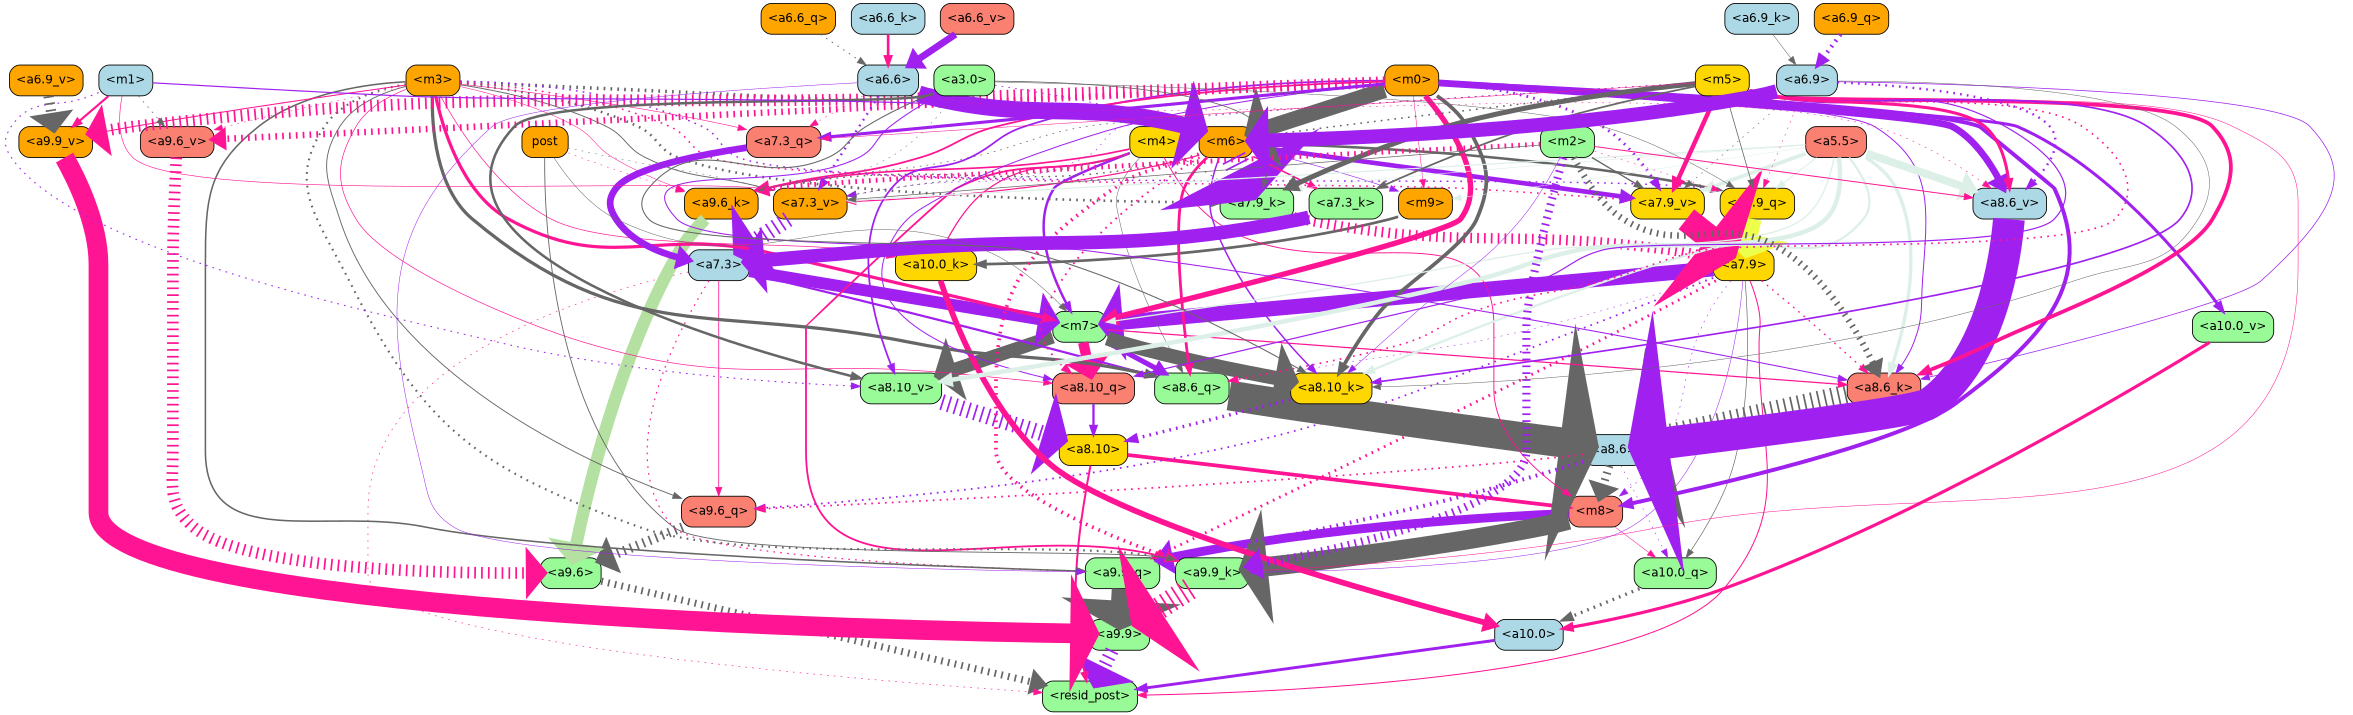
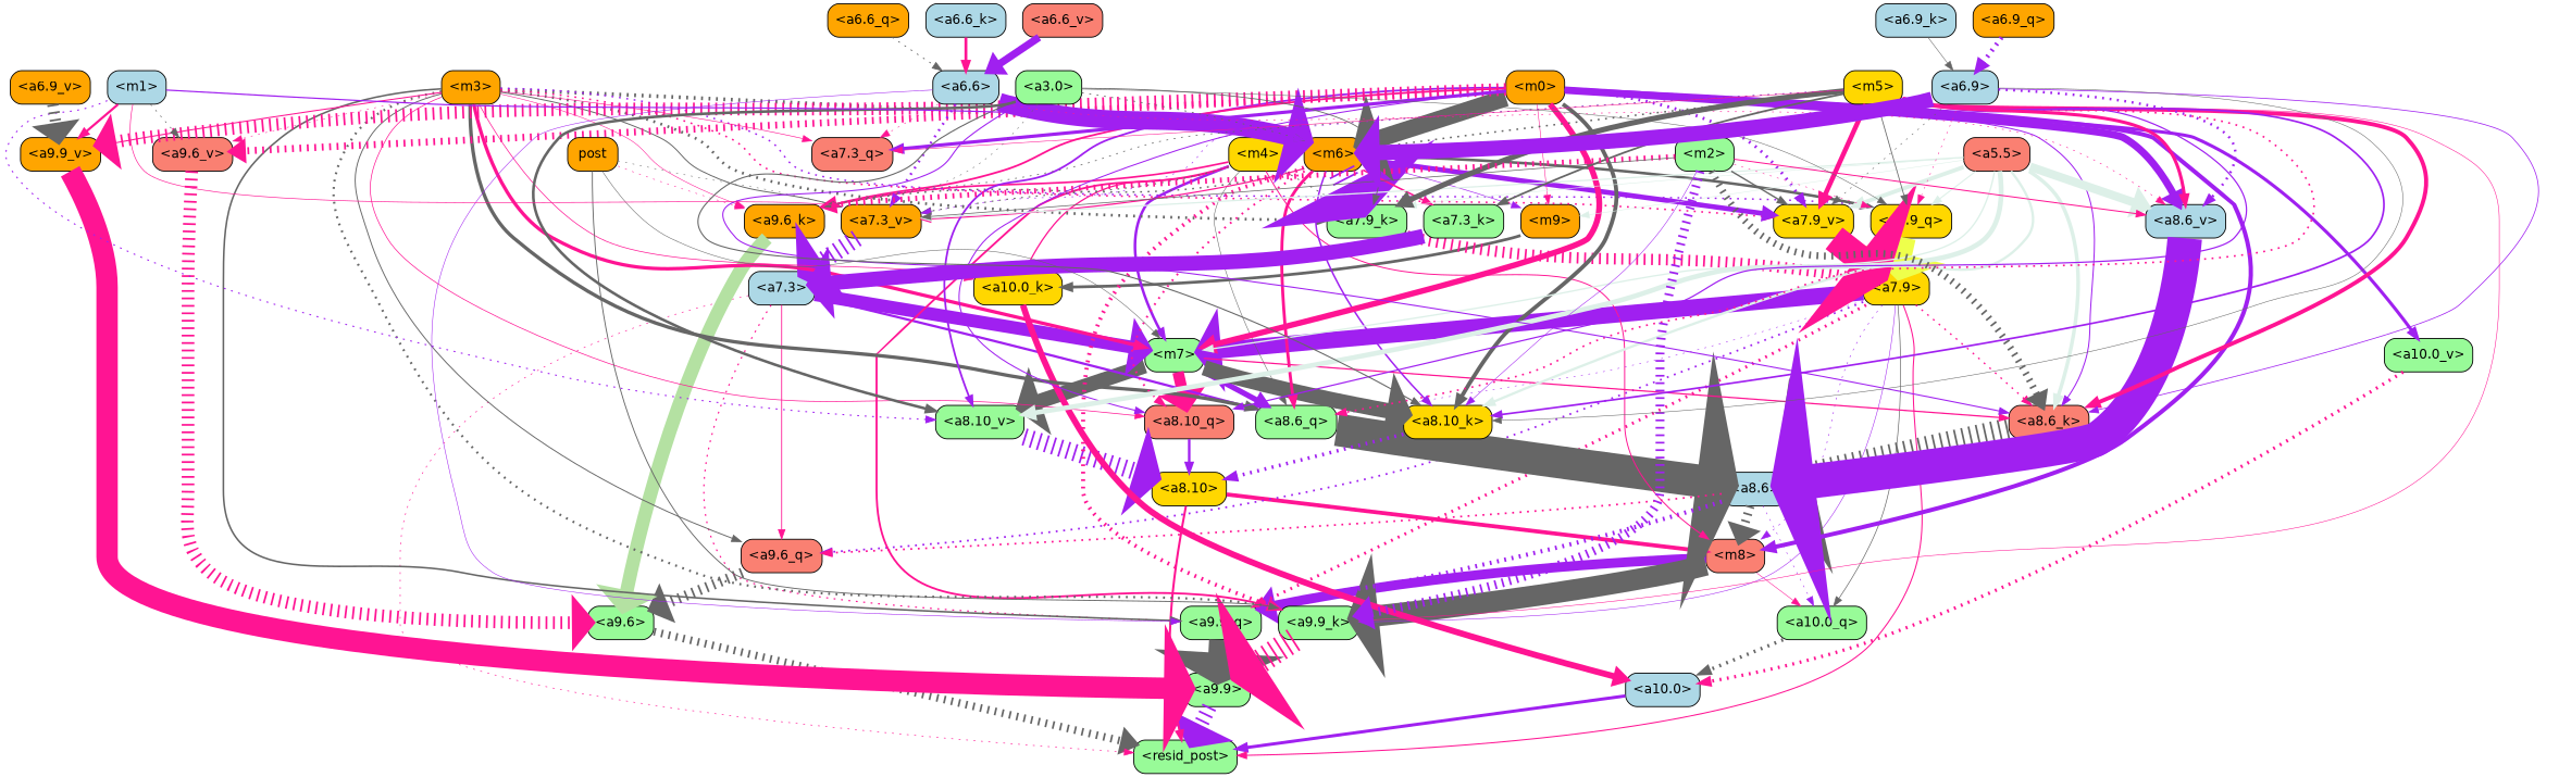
  strict digraph {
    splines=true
    node [color=black fillcolor=palegreen fontname=Helvetica shape=box style="filled, rounded"]
    edge [color=deeppink penwidth=0.6 style=dotted]
    "<a10.0>" [fillcolor=lightblue]
    "<resid_post>"
    "<a9.9>"
    "<a9.6>"
    "<a8.10>" [fillcolor=gold]
    "<m8>" [fillcolor=salmon]
    "<a10.0_q>"
    "<a9.9_q>"
    "<a9.9_k>"
    "<a7.9>" [fillcolor=gold]
    "<a9.6_q>" [fillcolor=salmon]
    "<a8.6_q>"
    "<a8.6_k>" [fillcolor=salmon]
    "<m7>"
    "<a8.6>" [fillcolor=lightblue]
    "<a8.10_q>" [fillcolor=salmon]
    "<a8.10_k>" [fillcolor=gold]
    "<a8.10_v>"
    "<a7.3>" [fillcolor=lightblue]
    "<a10.0_k>" [fillcolor=gold]
    "<a10.0_v>"
    "<m9>" [fillcolor=orange]
    "<m4>" [fillcolor=gold]
    "<a9.6_k>" [fillcolor=orange]
    "<a7.9_k>"
    "<a7.3_v>" [fillcolor=orange]
    "<m3>" [fillcolor=orange]
    "<m6>" [fillcolor=orange]
    "<a9.9_v>" [fillcolor=orange]
    "<a9.6_v>" [fillcolor=salmon]
    "<a7.9_q>" [fillcolor=gold]
    "<a7.3_q>" [fillcolor=salmon]
    "<a7.9_v>" [fillcolor=gold]
    "<a7.3_k>"
    "<m0>" [fillcolor=orange]
    "<a8.6_v>" [fillcolor=lightblue]
    "<a5.5>" [fillcolor=salmon]
    "<a6.6>" [fillcolor=lightblue]
    "<m5>" [fillcolor=gold]
    "<m2>"
    n41 [fillcolor=orange label=post]
    "<a3.0>"
    "<m1>" [fillcolor=lightblue]
    "<a6.9>" [fillcolor=lightblue]
    "<a6.9_q>" [fillcolor=orange]
    "<a6.6_q>" [fillcolor=orange]
    "<a6.9_k>" [fillcolor=lightblue]
    "<a6.6_k>" [fillcolor=lightblue]
    "<a6.9_v>" [fillcolor=orange]
    "<a6.6_v>" [fillcolor=salmon]
    "<a10.0>" -> "<resid_post>" [color=purple penwidth=3.4253244400024414 style=bold]
    "<a9.9>" -> "<resid_post>" [color=purple penwidth=16.05378818511963]
    "<a9.6>" -> "<resid_post>" [color=gray40 penwidth=8.33797836303711]
    "<a8.10>" -> "<resid_post>" [penwidth=2.3390636444091797 style=bold]
    "<a8.10>" -> "<m8>" [penwidth=4.388927459716797 style=bold]
    "<m8>" -> "<a10.0_q>" [style=bold]
    "<m8>" -> "<a9.9_q>" [color=purple penwidth=10.407995223999023 style=solid]
    "<m8>" -> "<a9.9_k>" [color=gray40 penwidth=22.67278480529785 style=solid]
    "<a10.0_q>" -> "<a10.0>" [color=gray40 penwidth=3.861766815185547]
    "<a9.9_q>" -> "<a9.9>" [color=gray40 penwidth=23.20368194580078 style=solid]
    "<a9.9_k>" -> "<a9.9>" [penwidth=26.641464233398438]
    "<a7.9>" -> "<resid_post>" [penwidth=1.1926651000976562 style=solid]
    "<a7.9>" -> "<m8>" [color=purple penwidth=0.6738662719726562]
    "<a7.9>" -> "<a10.0_q>" [color=gray40 penwidth=0.7811813354492188 style=solid]
    "<a7.9>" -> "<a9.9_q>" [penwidth=3.33896541595459]
    "<a7.9>" -> "<a9.9_k>" [color=purple style=bold]
    "<a7.9>" -> "<a9.6_q>" [color=purple penwidth=2.0531044006347656]
    "<a7.9>" -> "<a8.6_q>" [color=purple]
    "<a7.9>" -> "<a8.6_k>" [penwidth=1.5751152038574219]
    "<a7.9>" -> "<m7>" [color=purple penwidth=17.67833709716797 style=solid]
    "<a9.6_q>" -> "<a9.6>" [color=gray40 penwidth=11.181507110595703]
    "<a8.6_q>" -> "<a8.6>" [color=gray40 penwidth=34.91962909698486 style=bold]
    "<a8.6_k>" -> "<a8.6>" [color=gray40 penwidth=30.12779998779297]
    "<m7>" -> "<a8.6_q>" [color=purple penwidth=5.949329376220703 style=solid]
    "<m7>" -> "<a8.6_k>" [penwidth=1.4160232543945312 style=bold]
    "<m7>" -> "<a8.10_q>" [penwidth=12.189899444580078 style=bold]
    "<m7>" -> "<a8.10_k>" [color=gray40 penwidth=16.634174346923828 style=solid]
    "<m7>" -> "<a8.10_v>" [color=gray40 penwidth=15.893604278564453 style=solid]
    "<a8.6>" -> "<m8>" [color=gray40 penwidth=9.616483688354492]
    "<a8.6>" -> "<a10.0_q>" [color=purple]
    "<a8.6>" -> "<a9.9_q>" [color=purple penwidth=4.681654930114746]
    "<a8.6>" -> "<a9.6_q>" [penwidth=2.0046749114990234]
    "<a8.10_q>" -> "<a8.10>" [color=purple penwidth=2.6974411010742188 style=bold]
    "<a8.10_k>" -> "<a8.10>" [color=purple penwidth=3.9815139770507812]
    "<a8.10_v>" -> "<a8.10>" [color=purple penwidth=18.80433464050293]
    "<a7.3>" -> "<resid_post>" [penwidth=0.7339706420898438]
    "<a7.3>" -> "<a9.9_q>" [penwidth=1.3609809875488281]
    "<a7.3>" -> "<a9.6_q>" [penwidth=0.9587650299072266 style=bold]
    "<a7.3>" -> "<a8.6_q>" [color=purple penwidth=2.597522735595703 style=bold]
    "<a7.3>" -> "<m7>" [color=purple penwidth=13.925512313842773 style=solid]
    "<a10.0_k>" -> "<a10.0>" [penwidth=6.691814422607422 style=solid]
-   "<a10.0_v>" -> "<a10.0>" [penwidth=3.703948974609375 style=solid]
+   "<a10.0_v>" -> "<a10.0>" [penwidth=3.703948974609375]
    "<m9>" -> "<a10.0_k>" [color=gray40 penwidth=3.1536026000976562 style=bold]
    "<m4>" -> "<m8>" [penwidth=1.1121444702148438 style=solid]
    "<m4>" -> "<a9.9_k>" [penwidth=2.1296005249023438 style=bold]
    "<m4>" -> "<a8.6_q>" [color=gray40 penwidth=0.6086311340332031 style=solid]
    "<m4>" -> "<m7>" [color=purple penwidth=2.9153175354003906 style=bold]
    "<m4>" -> "<a10.0_k>" [penwidth=1.4532089233398438 style=bold]
    "<m4>" -> "<a9.6_k>" [penwidth=1.93524169921875 style=bold]
    "<m4>" -> "<a7.9_k>" [color=gray40 penwidth=1.0983266830444336]
    "<m4>" -> "<a7.3_v>" [color=gray40 penwidth=1.2746734619140625]
    "<a9.6_k>" -> "<a9.6>" [color="#b4e1a2" penwidth=14.532459259033203 style=""]
    "<a7.9_k>" -> "<a7.9>" [penwidth=12.17039680480957]
    "<a7.3_v>" -> "<a7.3>" [color=purple penwidth=19.01776695251465]
    "<m3>" -> "<a9.9_q>" [color=gray40 penwidth=1.8098411560058594 style=solid]
    "<m3>" -> "<a9.9_k>" [color=gray40 penwidth=2.538074493408203]
    "<m3>" -> "<a9.6_q>" [color=gray40 penwidth=1.0731983184814453 style=bold]
    "<m3>" -> "<a8.6_q>" [color=gray40 penwidth=3.8069801330566406 style=solid]
    "<m3>" -> "<m7>" [penwidth=3.7463531494140625 style=bold]
    "<m3>" -> "<a8.10_q>" [penwidth=0.7969093322753906 style=solid]
    "<m3>" -> "<a10.0_k>" [penwidth=0.8012542724609375 style=solid]
    "<m3>" -> "<a9.6_k>" [style=bold]
    "<m3>" -> "<a7.9_k>" [color=gray40 penwidth=3.0535898208618164]
    "<m3>" -> "<a7.3_v>" [color=gray40 penwidth=1.0946578979492188 style=solid]
    "<m3>" -> "<m6>" [color=gray40 penwidth=4.0873308181762695]
    "<m3>" -> "<a9.9_v>" [penwidth=1.1908531188964844 style=bold]
    "<m3>" -> "<a9.6_v>"
    "<m3>" -> "<a7.9_q>" [color=purple penwidth=1.7077007293701172]
    "<m3>" -> "<a7.3_q>" [penwidth=0.6810226440429688 style=solid]
    "<m3>" -> "<a7.9_v>" [penwidth=1.8027725219726562]
    "<m6>" -> "<a9.9_k>" [penwidth=4.405937194824219]
    "<m6>" -> "<a8.6_q>" [penwidth=3.241657257080078 style=bold]
    "<m6>" -> "<a8.10_q>" [penwidth=2.2618331909179688]
    "<m6>" -> "<a8.10_k>" [color=purple penwidth=1.733642578125 style=bold]
    "<m6>" -> "<m9>" [color=purple penwidth=0.7276992797851562 style=bold]
    "<m6>" -> "<a9.6_k>" [color=gray40 penwidth=1.6540985107421875]
    "<m6>" -> "<a7.9_k>" [color=purple penwidth=29.52049446105957]
    "<m6>" -> "<a7.3_v>" [penwidth=1.3778877258300781 style=solid]
    "<m6>" -> "<a7.9_q>" [color=gray40 penwidth=2.9651412963867188 style=solid]
    "<m6>" -> "<a7.9_v>" [color=purple penwidth=5.381137847900391 style=bold]
    "<m6>" -> "<a7.3_k>" [penwidth=1.8433246612548828 style=solid]
    "<a9.9_v>" -> "<a9.9>" [penwidth=23.02225112915039 style=solid]
    "<a9.6_v>" -> "<a9.6>" [penwidth=13.634431838989258]
    "<a7.9_q>" -> "<a7.9>" [color="#eeff4b" penwidth=17.651885986328125 style=""]
-   "<a7.3_q>" -> "<a7.3>" [color=purple penwidth=7.866306304931641 style=solid]
    "<a7.9_v>" -> "<a7.9>" [penwidth=29.394658088684082 style=solid]
    "<a7.3_k>" -> "<a7.3>" [color=purple penwidth=16.016246795654297 style=solid]
    "<m0>" -> "<m8>" [color=purple penwidth=4.624839782714844 style=bold]
    "<m0>" -> "<a8.6_k>" [color=purple penwidth=1.1486854553222656 style=bold]
    "<m0>" -> "<m7>" [penwidth=6.283721923828125 style=solid]
    "<m0>" -> "<a8.10_q>" [color=purple penwidth=1.1731605529785156 style=bold]
    "<m0>" -> "<a8.10_k>" [color=gray40 penwidth=4.350425720214844 style=bold]
    "<m0>" -> "<a8.10_v>" [color=purple penwidth=2.0526657104492188 style=bold]
    "<m0>" -> "<a10.0_v>" [color=purple penwidth=3.520832061767578 style=solid]
    "<m0>" -> "<m9>" [style=solid]
    "<m0>" -> "<a9.6_k>" [penwidth=2.0742149353027344 style=solid]
    "<m0>" -> "<m6>" [color=gray40 penwidth=18.578011751174927 style=solid]
    "<m0>" -> "<a9.9_v>" [penwidth=13.6649169921875]
    "<m0>" -> "<a9.6_v>" [penwidth=7.575786590576172]
    "<m0>" -> "<a7.3_q>" [color=purple penwidth=3.6216583251953125 style=bold]
    "<m0>" -> "<a7.9_v>" [color=purple penwidth=3.447589874267578]
    "<m0>" -> "<a8.6_v>" [color=purple penwidth=7.951751708984375 style=solid]
    "<a8.6_v>" -> "<a8.6>" [color=purple penwidth=37.04597568511963 style=bold]
    "<a5.5>" -> "<a8.6_k>" [color="#ddf0e8" penwidth=3.9810218811035156 style=""]
    "<a5.5>" -> "<m7>" [color="#ddf0e8" penwidth=1.5525360107421875 style=""]
    "<a5.5>" -> "<a8.10_k>" [color="#ddf0e8" penwidth=2.6749038696289062 style=""]
    "<a5.5>" -> "<a8.10_v>" [color="#ddf0e8" penwidth=5.2978057861328125 style=""]
    "<a5.5>" -> "<m9>" [color="#ddf0e8" style=""]
    "<a5.5>" -> "<a7.9_k>" [color="#ddf0e8" penwidth=0.6708955764770508 style=""]
    "<a5.5>" -> "<a7.3_v>" [color="#ddf0e8" penwidth=1.4417800903320312 style=""]
    "<a5.5>" -> "<a7.9_q>" [color="#ddf0e8" penwidth=1.22930908203125 style=""]
    "<a5.5>" -> "<a7.9_v>" [color="#ddf0e8" penwidth=4.432796478271484 style=""]
    "<a5.5>" -> "<a8.6_v>" [color="#ddf0e8" penwidth=9.177913665771484 style=""]
    "<a6.6>" -> "<a9.9_q>" [color=purple style=bold]
    "<a6.6>" -> "<a7.3_v>" [color=purple penwidth=2.8381996154785156]
    "<a6.6>" -> "<m6>" [color=purple penwidth=19.58005142211914 style=bold]
    "<a6.6>" -> "<a7.3_q>"
    "<a6.6>" -> "<a8.6_v>" [penwidth=0.6731643676757812]
    "<m5>" -> "<a9.9_k>" [style=solid]
    "<m5>" -> "<a8.6_q>" [penwidth=1.8975334167480469]
    "<m5>" -> "<a8.6_k>" [penwidth=4.4348602294921875 style=bold]
    "<m5>" -> "<a8.10_q>" [color=purple penwidth=1.3886604309082031 style=solid]
    "<m5>" -> "<a8.10_k>" [color=purple penwidth=1.9560012817382812 style=solid]
    "<m5>" -> "<a9.6_k>" [color=gray40 penwidth=0.9087238311767578]
    "<m5>" -> "<a7.9_k>" [color=gray40 penwidth=5.895898818969727 style=bold]
    "<m5>" -> "<a7.3_v>" [color=purple penwidth=0.7120857238769531]
    "<m5>" -> "<m6>" [color=gray40 penwidth=1.7808427810668945]
    "<m5>" -> "<a7.9_q>" [color=gray40 penwidth=0.9239292144775391 style=bold]
    "<m5>" -> "<a7.3_q>" [penwidth=0.6050910949707031 style=bold]
    "<m5>" -> "<a7.9_v>" [penwidth=5.163473129272461 style=bold]
    "<m5>" -> "<a7.3_k>" [color=gray40 penwidth=2.047999382019043 style=solid]
    "<m5>" -> "<a8.6_v>" [penwidth=3.547332763671875 style=bold]
    "<m2>" -> "<a9.9_k>" [color=purple penwidth=9.546476364135742]
    "<m2>" -> "<a8.6_k>" [color=gray40 penwidth=7.5130767822265625]
    "<m2>" -> "<a8.10_k>" [color=purple style=solid]
    "<m2>" -> "<a9.6_k>" [penwidth=5.765581130981445]
    "<m2>" -> "<a7.3_v>" [color=gray40 penwidth=0.8394660949707031 style=solid]
    "<m2>" -> "<a7.9_q>"
    "<m2>" -> "<a7.9_v>" [color=gray40 penwidth=1.5795440673828125 style=solid]
    "<m2>" -> "<a8.6_v>" [penwidth=1.1399917602539062 style=solid]
    n41 -> "<a9.9_k>" [color=gray40 penwidth=1.044057846069336 style=bold]
    n41 -> "<m7>" [color=gray40 style=solid]
    n41 -> "<a9.6_k>"
    n41 -> "<a7.3_v>" [color=gray40]
    "<a3.0>" -> "<a8.6_k>" [color=purple penwidth=1.2278594970703125 style=bold]
    "<a3.0>" -> "<a8.10_k>" [color=gray40 penwidth=1.2375259399414062 style=bold]
    "<a3.0>" -> "<a8.10_v>" [color=gray40 penwidth=2.9724464416503906 style=bold]
    "<a3.0>" -> "<a9.6_k>" [color=gray40]
    "<a3.0>" -> "<a7.9_k>" [color=gray40 penwidth=0.9558658599853516 style=bold]
-   "<a3.0>" -> "<m6>" [color=purple penwidth=0.9893608093261719]
+   "<a3.0>" -> "<m6>" [color=gray40 penwidth=0.9893608093261719]
    "<a3.0>" -> "<a7.9_q>" [color=gray40 style=bold]
    "<m1>" -> "<a8.10_v>" [color=purple penwidth=1.2231903076171875]
    "<m1>" -> "<a7.3_v>" [penwidth=0.7203178405761719 style=bold]
    "<m1>" -> "<m6>" [color=purple penwidth=1.3794612884521484 style=bold]
    "<m1>" -> "<a9.9_v>" [penwidth=2.484710693359375 style=bold]
    "<m1>" -> "<a9.6_v>" [color=gray40 penwidth=0.8296928405761719]
    "<a6.9>" -> "<a8.6_k>" [color=purple penwidth=0.8667373657226562 style=bold]
    "<a6.9>" -> "<a8.10_k>" [color=gray40 style=solid]
    "<a6.9>" -> "<m6>" [color=purple penwidth=16.39166831970215 style=bold]
    "<a6.9>" -> "<a7.9_q>"
    "<a6.9>" -> "<a7.9_v>" [color=gray40 penwidth=0.6784553527832031]
    "<a6.9>" -> "<a8.6_v>" [color=purple penwidth=2.8011817932128906]
    "<a6.9_q>" -> "<a6.9>" [color=purple penwidth=5.041379928588867]
    "<a6.6_q>" -> "<a6.6>" [color=gray40 penwidth=1.0210704803466797]
    "<a6.9_k>" -> "<a6.9>" [color=gray40 style=solid]
    "<a6.6_k>" -> "<a6.6>" [penwidth=3.0834922790527344 style=solid]
    "<a6.9_v>" -> "<a9.9_v>" [color=gray40 penwidth=12.179949760437012]
    "<a6.6_v>" -> "<a6.6>" [color=purple penwidth=8.061713218688965 style=solid]
  }
